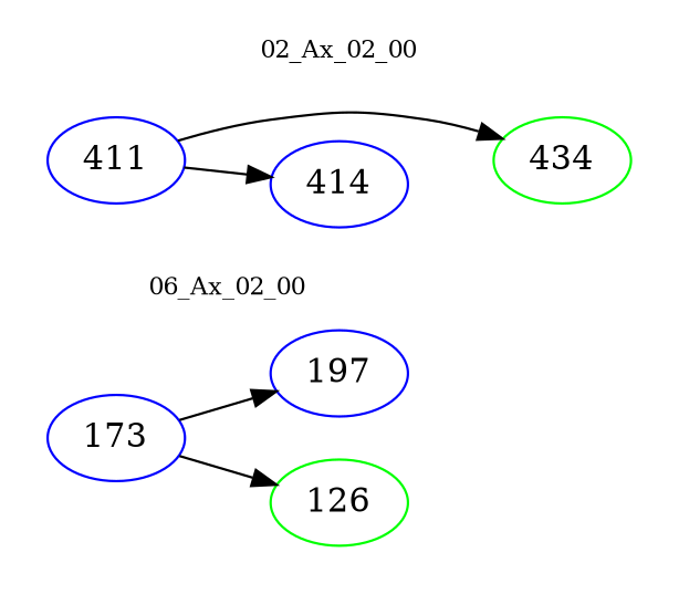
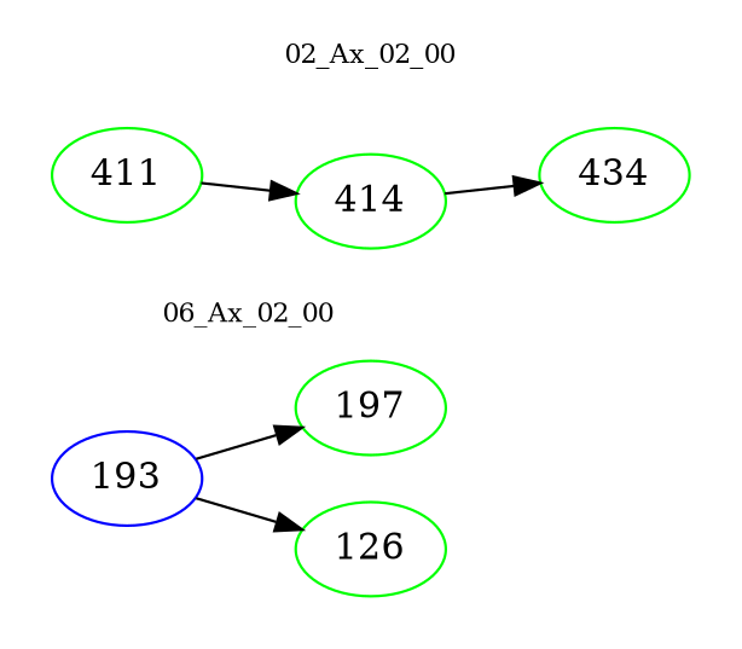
  digraph {
    rankdir=LR
    node [color=blue]
    edge [color=black]
-   n1 [label=173]
+   n1 [label=193]
    n2 [color=green label=126]
-   n3 [label=197]
-   n4 [label=411]
-   n5 [label=414]
+   n3 [color=green label=197]
+   n4 [color=green label=411]
+   n5 [color=green label=414]
    n6 [color=green label=434]
    subgraph cluster_1 {
      color=white
      fontsize=10
      label="06_Ax_02_00"
      n1
      n2
      n3
    }
    subgraph cluster_2 {
      color=white
      fontsize=10
      label="02_Ax_02_00"
      n4
      n5
      n6
    }
    n1 -> n2
    n1 -> n3
    n4 -> n5
-   n4 -> n6
+   n5 -> n6
  }
